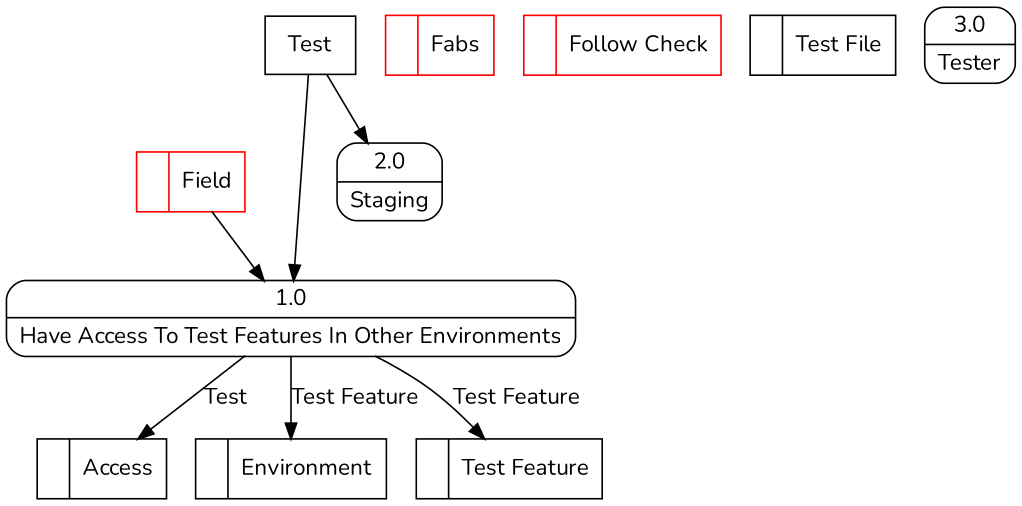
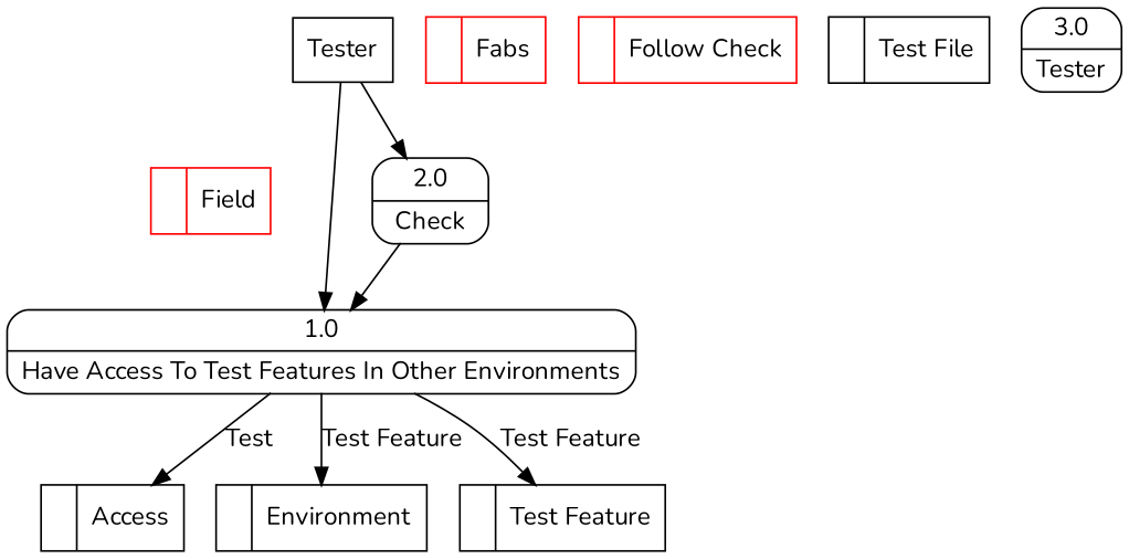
  digraph {
    fontname=Nunito
    node [fontname=Nunito shape=record]
    edge [fontname=Nunito]
    n1 [label="<f0>  |<f1> Access "]
    n2 [label="<f0>  |<f1> Environment "]
    n3 [color=red label="<f0>  |<f1> Fabs "]
    n4 [color=red label="<f0>  |<f1> Field "]
    n5 [color=red label="<f0>  |<f1> Follow Check "]
    n6 [label="<f0>  |<f1> Test Feature "]
    n7 [label="<f0>  |<f1> Test File "]
-   n8 [label=Test shape=box]
+   n8 [label=Tester shape=box]
    n9 [label="{<f0> 1.0|<f1> Have Access To Test Features In Other Environments }" shape=Mrecord]
-   n10 [label="{<f0> 2.0|<f1> Staging }" shape=Mrecord]
+   n10 [label="{<f0> 2.0|<f1> Check }" shape=Mrecord]
    n11 [label="{<f0> 3.0|<f1> Tester }" shape=Mrecord]
    n8 -> n9
    n8 -> n10
    n9 -> n1 [label=Test]
    n9 -> n2 [label="Test Feature"]
    n9 -> n6 [label="Test Feature"]
-   n4 -> n9
+   n10 -> n9
  }
